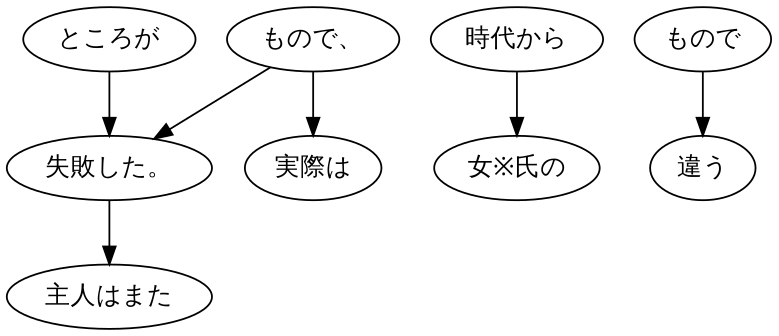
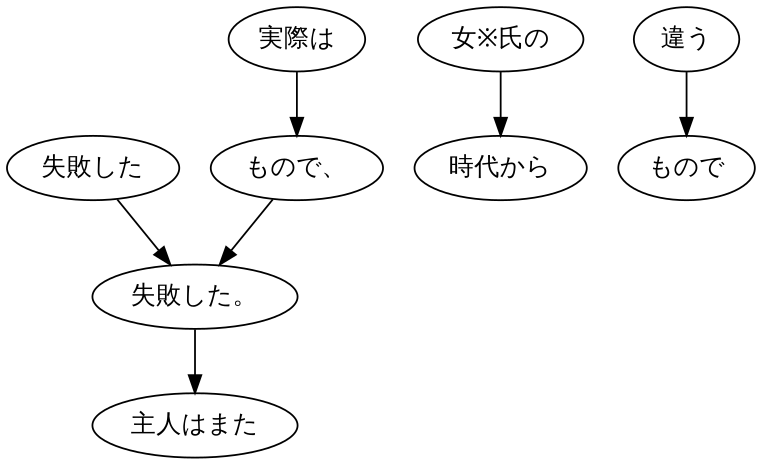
  digraph {
    fontname="Source Code Pro"
    node [fontname="Source Code Pro"]
    edge [fontname="Source Code Pro"]
-   n1 [label="ところが"]
+   n1 [label="失敗した"]
    n2 [label="失敗した。"]
    n3 [label="主人はまた"]
    n4 [label="実際は"]
    n5 [label="もので、"]
    n6 [label="女※氏の"]
    n7 [label="時代から"]
    n8 [label="違う"]
    n9 [label="もので"]
    n1 -> n2
    n2 -> n3
-   n5 -> n4
+   n4 -> n5
    n5 -> n2
-   n7 -> n6
-   n9 -> n8
+   n6 -> n7
+   n8 -> n9
  }
